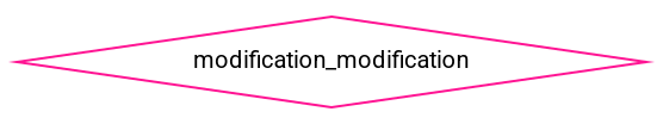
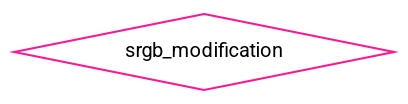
  digraph {
    rankdir=LR
    fontname=Roboto
-   n1 [color=deeppink fillcolor=white fontname=Roboto fontsize=10 height=0.2 label=modification_modification shape=diamond style=filled width=0.4]
+   n1 [color=deeppink fillcolor=white fontname=Roboto fontsize=10 height=0.2 label=srgb_modification shape=diamond style=filled width=0.4]
  }
